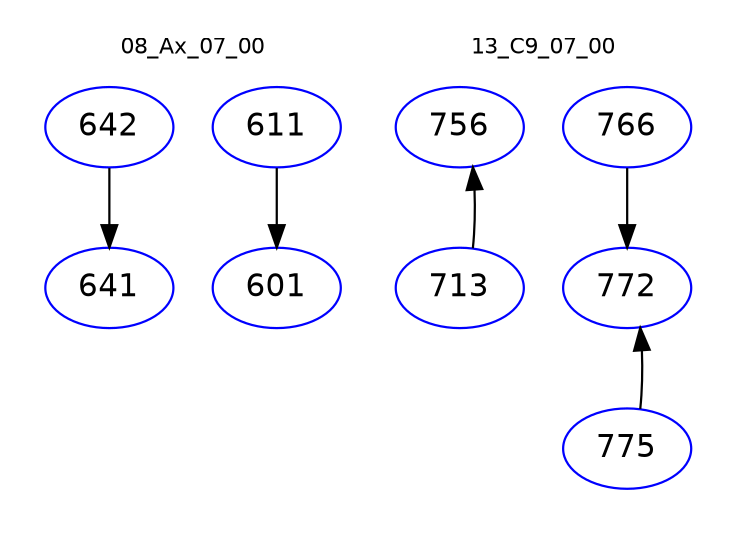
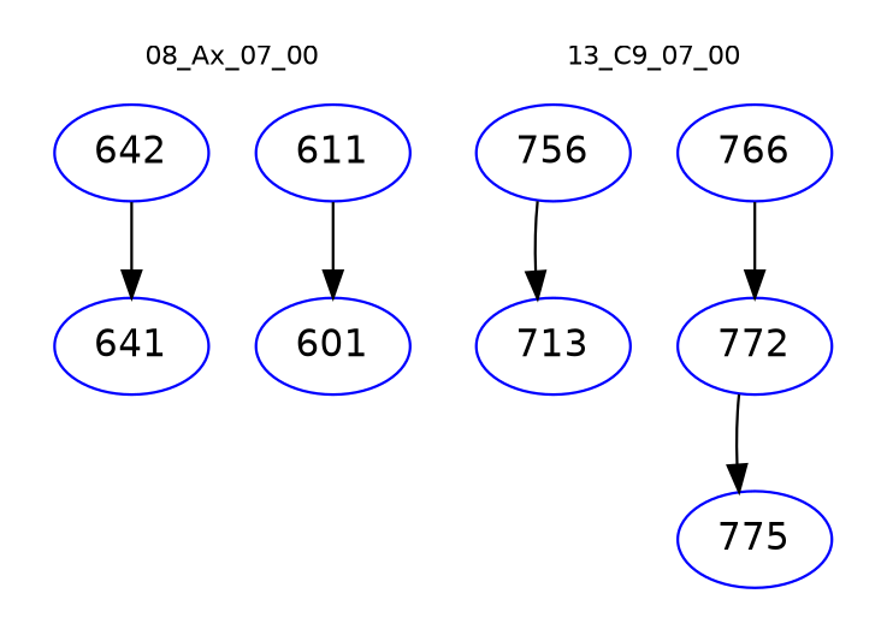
  digraph {
    fontname="DejaVu Sans"
    node [color=blue fontname="DejaVu Sans"]
    edge [color=black fontname="DejaVu Sans"]
    n1 [label=611]
    n2 [label=642]
    n3 [label=601]
    n4 [label=641]
    n5 [label=766]
    n6 [label=756]
    n7 [label=772]
    n8 [label=713]
    n9 [label=775]
    subgraph cluster_1 {
      color=white
      fontsize=10
      label="08_Ax_07_00"
      n1
      n2
      n3
      n4
    }
    subgraph cluster_2 {
      color=white
      fontsize=10
      label="13_C9_07_00"
      n5
      n6
      n7
      n8
      n9
    }
    n1 -> n3
    n2 -> n4
    n5 -> n7
-   n8 -> n6
-   n9 -> n7
+   n6 -> n8
+   n7 -> n9
  }
